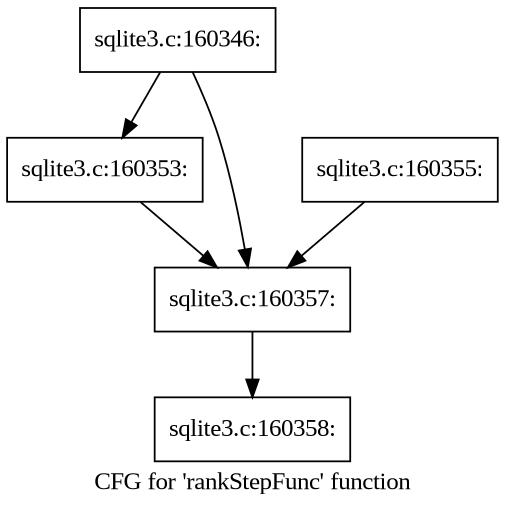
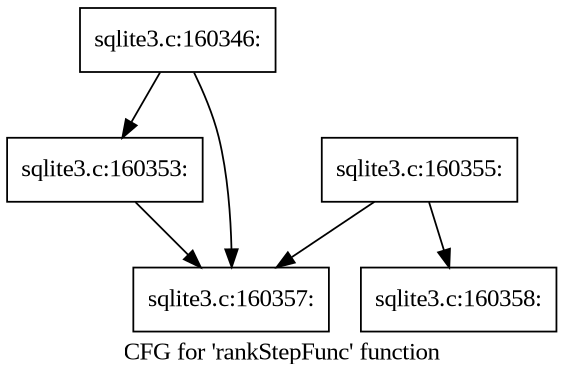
  digraph {
    fontname="Liberation Serif"
    label="CFG for 'rankStepFunc' function"
    node [fontname="Liberation Serif" shape=record]
    edge [fontname="Liberation Serif"]
    n1 [label="{sqlite3.c:160346:}"]
    n2 [label="{sqlite3.c:160353:}"]
    n3 [label="{sqlite3.c:160357:}"]
    n4 [label="{sqlite3.c:160358:}"]
    n5 [label="{sqlite3.c:160355:}"]
    n1 -> n2
    n1 -> n3
    n2 -> n3
-   n3 -> n4
+   n5 -> n4
    n5 -> n3
  }
